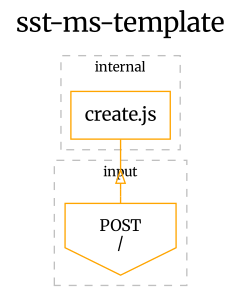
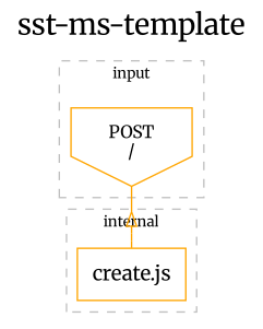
  digraph {
    fontname=Merriweather
    fontsize=20
    label="sst-ms-template"
    labelloc=t
    node [color=orange fontname=Merriweather]
    n1 [fontsize=12 label="POST\n/" shape=invhouse]
    n2 [fontsize=10 label=<             <table border="0" cellborder="0" cellspacing="0">             <tr><td align="left"><font point-size="14">create.js</font></td></tr>             </table>> shape=box]
    subgraph cluster_1 {
      color=grey
      fontsize=10
      label=input
      style=dashed
      n1
    }
    subgraph cluster_2 {
      color=grey
      fontsize=10
      label=internal
      style=dashed
      n2
    }
-   n2 -> n1 [arrowhead=nonenonenoneoinv color=orange fontname=Merriweather fontsize=10]
+   n1 -> n2 [arrowhead=nonenonenoneoinv color=orange fontname=Merriweather fontsize=10]
  }
